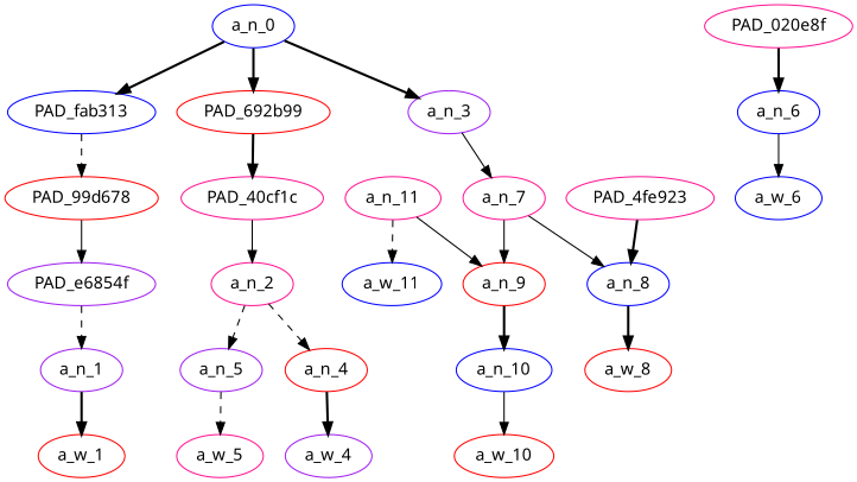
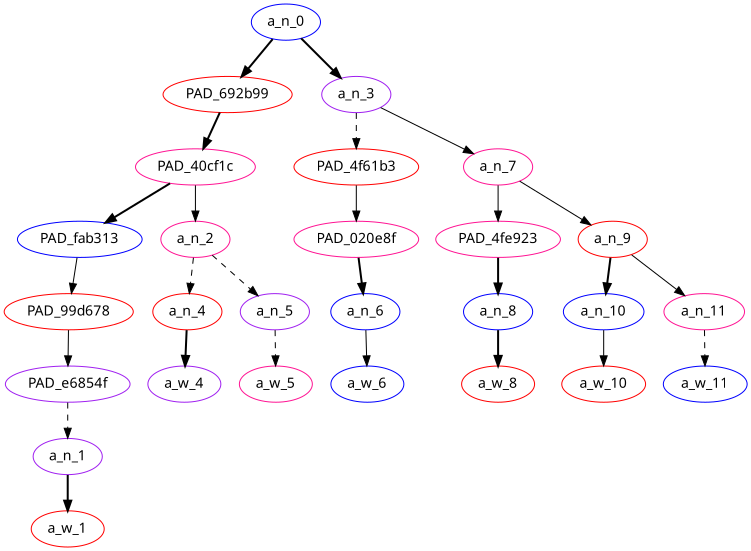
  strict digraph {
    fontname="Noto Sans"
    node [color=red div_dir=1 fontname="Noto Sans" index=0 level=1 text_span="[0]" value=0.09812751]
    edge [fontname="Noto Sans" style=bold]
    a_n_0 [color=blue div_dir=-1 level=5 text_span="[0, 1, 2, 3, 4, 5, 6]" value=1.00000001]
    PAD_fab313 [color=blue div_dir=-1 level=4]
    PAD_692b99 [index=1 level=4 text_span="[1, 2]" value=0.52001864]
    a_n_3 [color=purple index=2 level=4 text_span="[3, 4, 5, 6]" value=0.38178524]
    PAD_99d678 [div_dir=-1 level=3]
    PAD_40cf1c [color=deeppink index=1 level=3 text_span="[1, 2]" value=0.52001864]
+   PAD_4f61b3 [index=2 level=3 text_span="[3]" value=0.08188027]
    a_n_7 [color=deeppink index=3 level=3 text_span="[4, 5, 6]" value=0.29973699]
    PAD_e6854f [color=purple div_dir=-1 level=2]
    a_n_2 [color=deeppink index=1 level=2 text_span="[1, 2]" value=0.52001864]
    PAD_020e8f [color=deeppink index=2 level=2 text_span="[3]" value=0.08188027]
    PAD_4fe923 [color=deeppink div_dir=-1 index=3 level=2 text_span="[4]" value=0.13941647]
    a_n_9 [index=4 level=2 text_span="[5, 6]" value=0.16013106]
    a_n_1 [color=purple div_dir=-1]
    a_w_1 [div_dir=0 level=0 value=should]
    a_n_4 [index=1 text_span="[1]" value=0.12726582]
    a_n_5 [color=purple index=2 text_span="[2]" value=0.39256899]
    a_w_4 [color=purple div_dir=0 index=1 level=0 text_span="[1]" value=martin]
    a_w_5 [color=deeppink div_dir=0 index=2 level=0 text_span="[2]" value=shkreli]
    a_n_6 [color=blue index=3 text_span="[3]" value=0.08188027]
    a_n_8 [color=blue div_dir=-1 index=4 text_span="[4]" value=0.13941647]
    a_n_10 [color=blue index=5 text_span="[5]" value=0.06135965]
    a_n_11 [color=deeppink index=6 text_span="[6]" value=0.09850677]
    a_w_6 [color=blue div_dir=0 index=3 level=0 text_span="[3]" value=get]
    a_w_8 [div_dir=0 index=4 level=0 text_span="[4]" value=raped]
    a_w_10 [div_dir=0 index=5 level=0 text_span="[5]" value=in]
    a_w_11 [color=blue div_dir=0 index=6 level=0 text_span="[6]" value=prison]
-   a_n_0 -> PAD_fab313
+   PAD_40cf1c -> PAD_fab313
    a_n_0 -> PAD_692b99
    a_n_0 -> a_n_3
-   PAD_fab313 -> PAD_99d678 [style=dashed]
+   PAD_fab313 -> PAD_99d678 [style=solid]
    PAD_692b99 -> PAD_40cf1c
+   a_n_3 -> PAD_4f61b3 [style=dashed]
    a_n_3 -> a_n_7 [style=solid]
    PAD_99d678 -> PAD_e6854f [style=solid]
    PAD_40cf1c -> a_n_2 [style=solid]
-   a_n_7 -> a_n_8 [style=solid]
+   PAD_4f61b3 -> PAD_020e8f [style=solid]
+   a_n_7 -> PAD_4fe923 [style=solid]
    a_n_7 -> a_n_9 [style=solid]
    PAD_e6854f -> a_n_1 [style=dashed]
    a_n_2 -> a_n_4 [style=dashed]
    a_n_2 -> a_n_5 [style=dashed]
    PAD_020e8f -> a_n_6
    PAD_4fe923 -> a_n_8
    a_n_9 -> a_n_10
-   a_n_11 -> a_n_9 [style=solid]
+   a_n_9 -> a_n_11 [style=solid]
    a_n_1 -> a_w_1
    a_n_4 -> a_w_4
    a_n_5 -> a_w_5 [style=dashed]
    a_n_6 -> a_w_6 [style=solid]
    a_n_8 -> a_w_8
    a_n_10 -> a_w_10 [style=solid]
    a_n_11 -> a_w_11 [style=dashed]
  }
